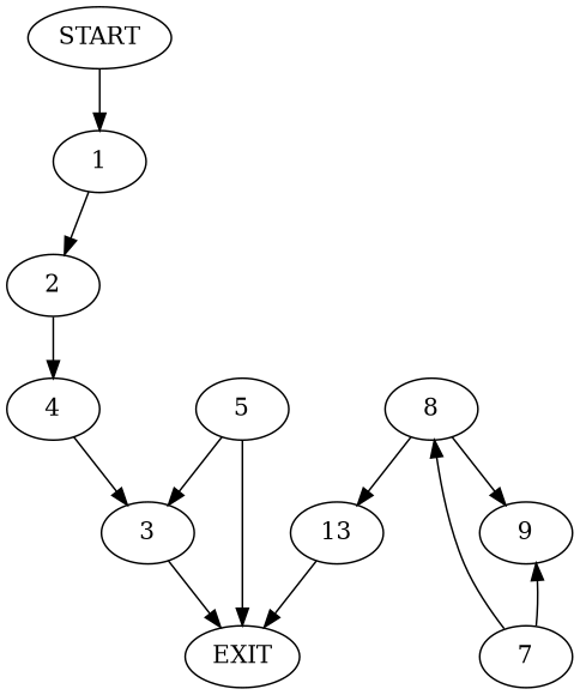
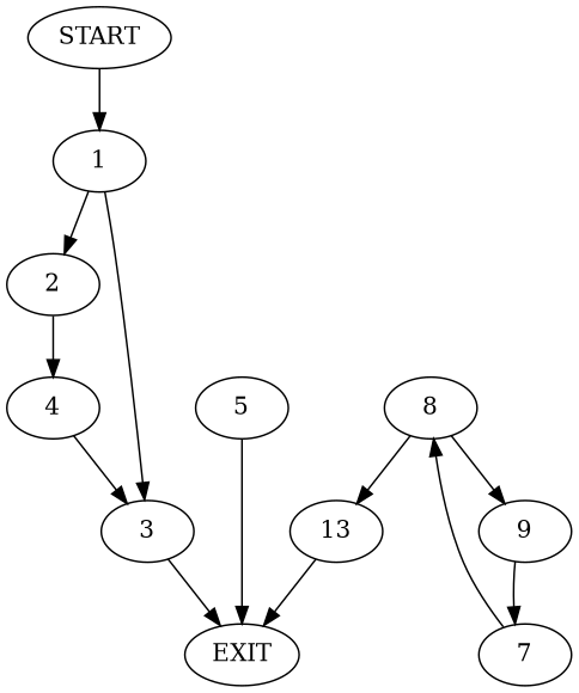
  digraph {
    n1 [label=START]
    1
    2
    3
    n5 [label=EXIT]
    4
    5
    7
    8
    9
    n11 [label=13]
    n1 -> 1
    1 -> 2
-   5 -> 3
+   1 -> 3
    2 -> 4
    3 -> n5
    4 -> 3
    5 -> n5
    7 -> 8
    8 -> 9
    8 -> n11
-   7 -> 9
+   9 -> 7
    n11 -> n5
  }
